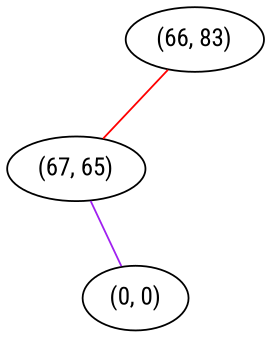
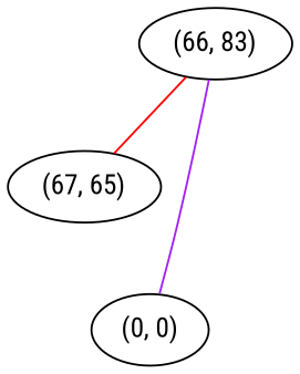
  graph {
    fontname="Roboto Condensed"
    node [fontname="Roboto Condensed"]
    edge [fontname="Roboto Condensed"]
    n1 [label="(66, 83)"]
    "(67, 65)"
    "(0, 0)"
    n1 -- "(67, 65)" [color=red weight=1]
-   "(67, 65)" -- "(0, 0)" [color=purple weight=4]
+   n1 -- "(0, 0)" [color=purple weight=4]
  }
